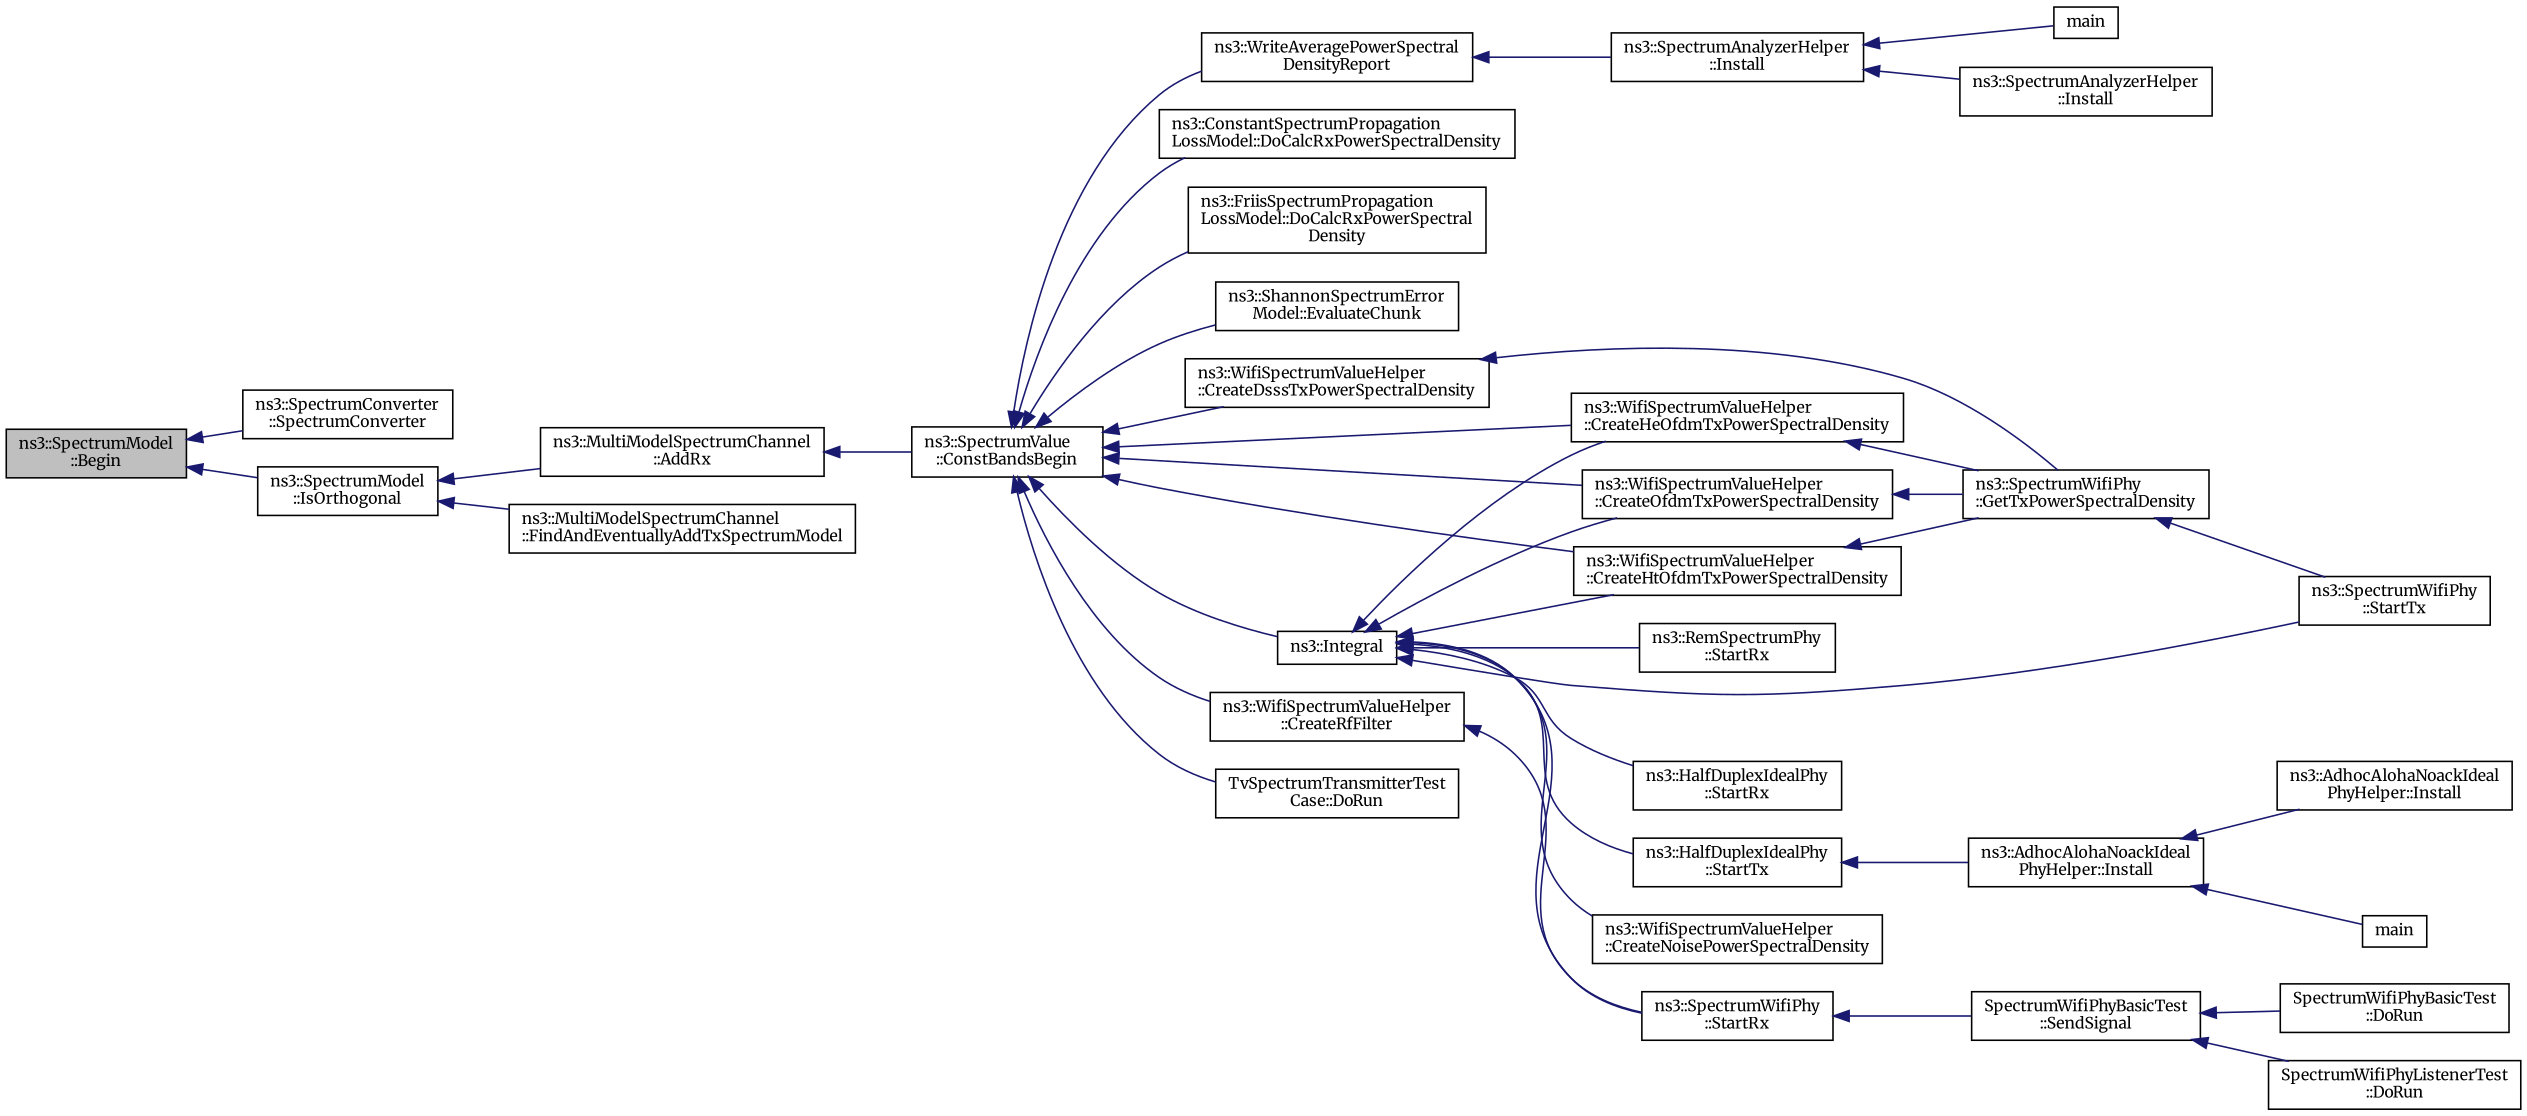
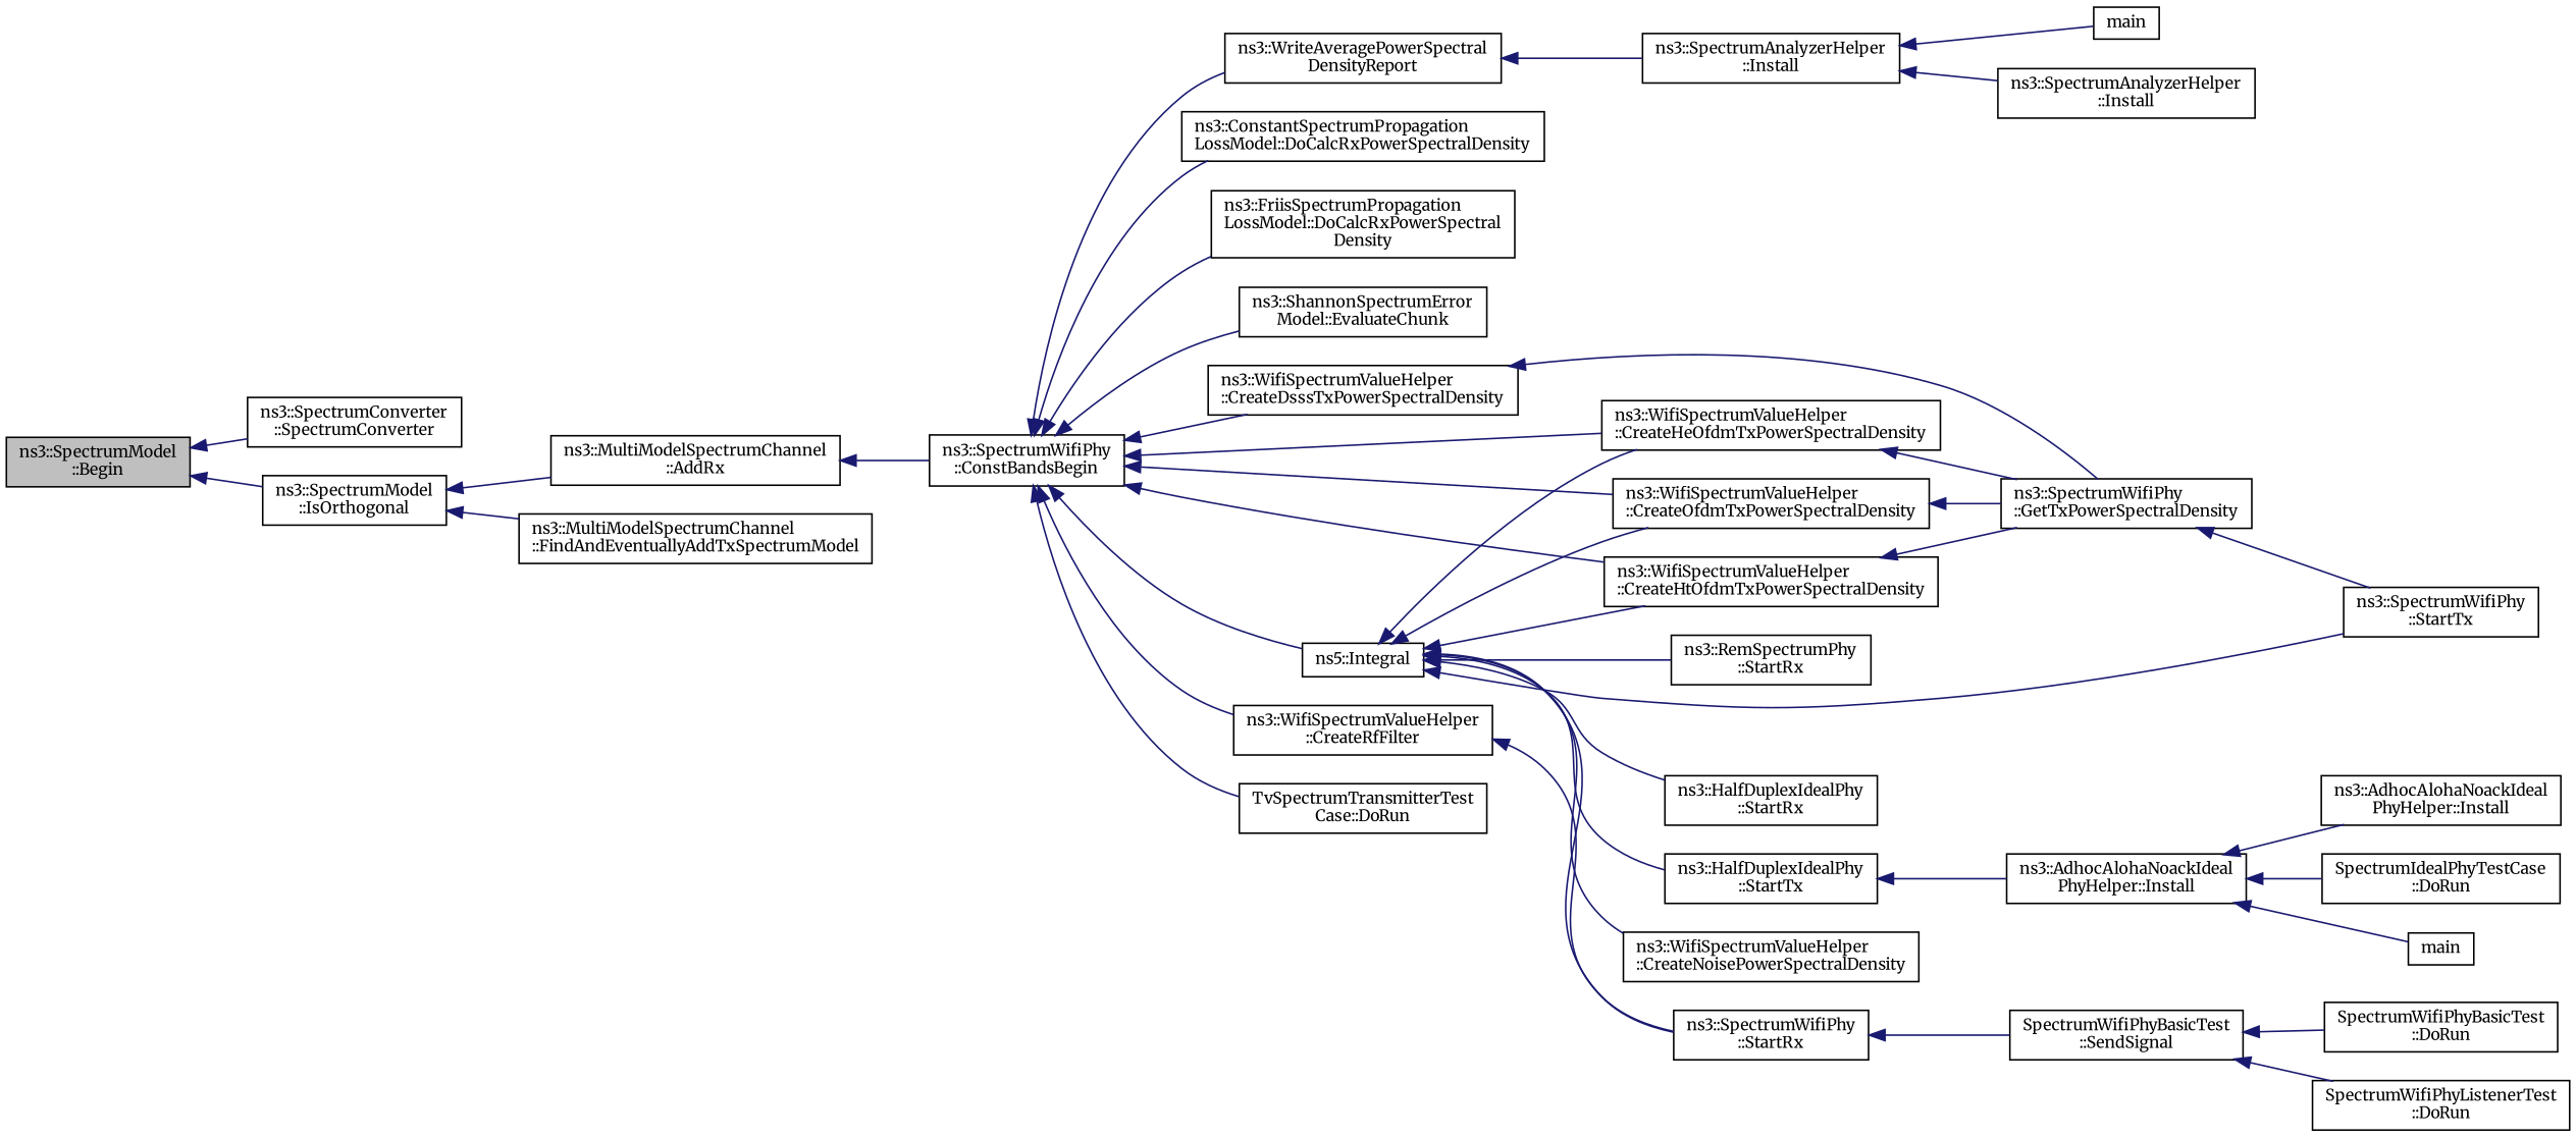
  digraph {
    fontname=Merriweather
    rankdir=LR
    node [color=black fillcolor=white fontname=Merriweather fontsize=10 shape=record style=filled]
    edge [color=midnightblue dir=back fontname=Merriweather fontsize=10 labelfontname=Helvetica labelfontsize=10 style=solid]
    n1 [fillcolor=grey75 fontcolor=black height=0.2 label="ns3::SpectrumModel\l::Begin" width=0.4]
    n2 [height=0.2 label="ns3::SpectrumConverter\l::SpectrumConverter" width=0.4]
    n3 [height=0.2 label="ns3::SpectrumModel\l::IsOrthogonal" width=0.4]
    n4 [height=0.2 label="ns3::MultiModelSpectrumChannel\l::AddRx" width=0.4]
    n5 [height=0.2 label="ns3::MultiModelSpectrumChannel\l::FindAndEventuallyAddTxSpectrumModel" width=0.4]
-   n6 [height=0.2 label="ns3::SpectrumValue\l::ConstBandsBegin" width=0.4]
+   n6 [height=0.2 label="ns3::SpectrumWifiPhy\l::ConstBandsBegin" width=0.4]
    n7 [height=0.2 label="ns3::WriteAveragePowerSpectral\lDensityReport" width=0.4]
    n8 [height=0.2 label="ns3::ConstantSpectrumPropagation\lLossModel::DoCalcRxPowerSpectralDensity" width=0.4]
    n9 [height=0.2 label="ns3::FriisSpectrumPropagation\lLossModel::DoCalcRxPowerSpectral\lDensity" width=0.4]
    n10 [height=0.2 label="ns3::ShannonSpectrumError\lModel::EvaluateChunk" width=0.4]
-   n11 [height=0.2 label="ns3::Integral" width=0.4]
+   n11 [height=0.2 label="ns5::Integral" width=0.4]
    n12 [height=0.2 label="ns3::WifiSpectrumValueHelper\l::CreateOfdmTxPowerSpectralDensity" width=0.4]
    n13 [height=0.2 label="ns3::WifiSpectrumValueHelper\l::CreateHtOfdmTxPowerSpectralDensity" width=0.4]
    n14 [height=0.2 label="ns3::WifiSpectrumValueHelper\l::CreateHeOfdmTxPowerSpectralDensity" width=0.4]
    n15 [height=0.2 label="ns3::WifiSpectrumValueHelper\l::CreateDsssTxPowerSpectralDensity" width=0.4]
    n16 [height=0.2 label="ns3::WifiSpectrumValueHelper\l::CreateRfFilter" width=0.4]
    n17 [height=0.2 label="TvSpectrumTransmitterTest\lCase::DoRun" width=0.4]
    n18 [height=0.2 label="ns3::SpectrumAnalyzerHelper\l::Install" width=0.4]
    n19 [height=0.2 label="ns3::RemSpectrumPhy\l::StartRx" width=0.4]
    n20 [height=0.2 label="ns3::HalfDuplexIdealPhy\l::StartTx" width=0.4]
    n21 [height=0.2 label="ns3::HalfDuplexIdealPhy\l::StartRx" width=0.4]
    n22 [height=0.2 label="ns3::SpectrumWifiPhy\l::StartTx" width=0.4]
    n23 [height=0.2 label="ns3::WifiSpectrumValueHelper\l::CreateNoisePowerSpectralDensity" width=0.4]
    n24 [height=0.2 label="ns3::SpectrumWifiPhy\l::StartRx" width=0.4]
    n25 [height=0.2 label="ns3::SpectrumWifiPhy\l::GetTxPowerSpectralDensity" width=0.4]
    n26 [height=0.2 label=main width=0.4]
    n27 [height=0.2 label="ns3::SpectrumAnalyzerHelper\l::Install" width=0.4]
    n28 [height=0.2 label="ns3::AdhocAlohaNoackIdeal\lPhyHelper::Install" width=0.4]
    n29 [height=0.2 label="SpectrumWifiPhyBasicTest\l::SendSignal" width=0.4]
    n30 [height=0.2 label=main width=0.4]
    n31 [height=0.2 label="ns3::AdhocAlohaNoackIdeal\lPhyHelper::Install" width=0.4]
+   n32 [height=0.2 label="SpectrumIdealPhyTestCase\l::DoRun" width=0.4]
    n33 [height=0.2 label="SpectrumWifiPhyBasicTest\l::DoRun" width=0.4]
    n34 [height=0.2 label="SpectrumWifiPhyListenerTest\l::DoRun" width=0.4]
    n1 -> n2
    n1 -> n3
    n3 -> n4
    n3 -> n5
    n4 -> n6
    n6 -> n7
    n6 -> n8
    n6 -> n9
    n6 -> n10
    n6 -> n11
    n6 -> n12
    n6 -> n13
    n6 -> n14
    n6 -> n15
    n6 -> n16
    n6 -> n17
    n7 -> n18
    n11 -> n12
    n11 -> n13
    n11 -> n14
    n11 -> n19
    n11 -> n20
    n11 -> n21
    n11 -> n22
    n11 -> n23
    n11 -> n24
    n12 -> n25
    n13 -> n25
    n14 -> n25
    n15 -> n25
    n16 -> n24
    n18 -> n26
    n18 -> n27
    n20 -> n28
    n24 -> n29
    n25 -> n22
    n28 -> n30
    n28 -> n31
+   n28 -> n32
    n29 -> n33
    n29 -> n34
  }
